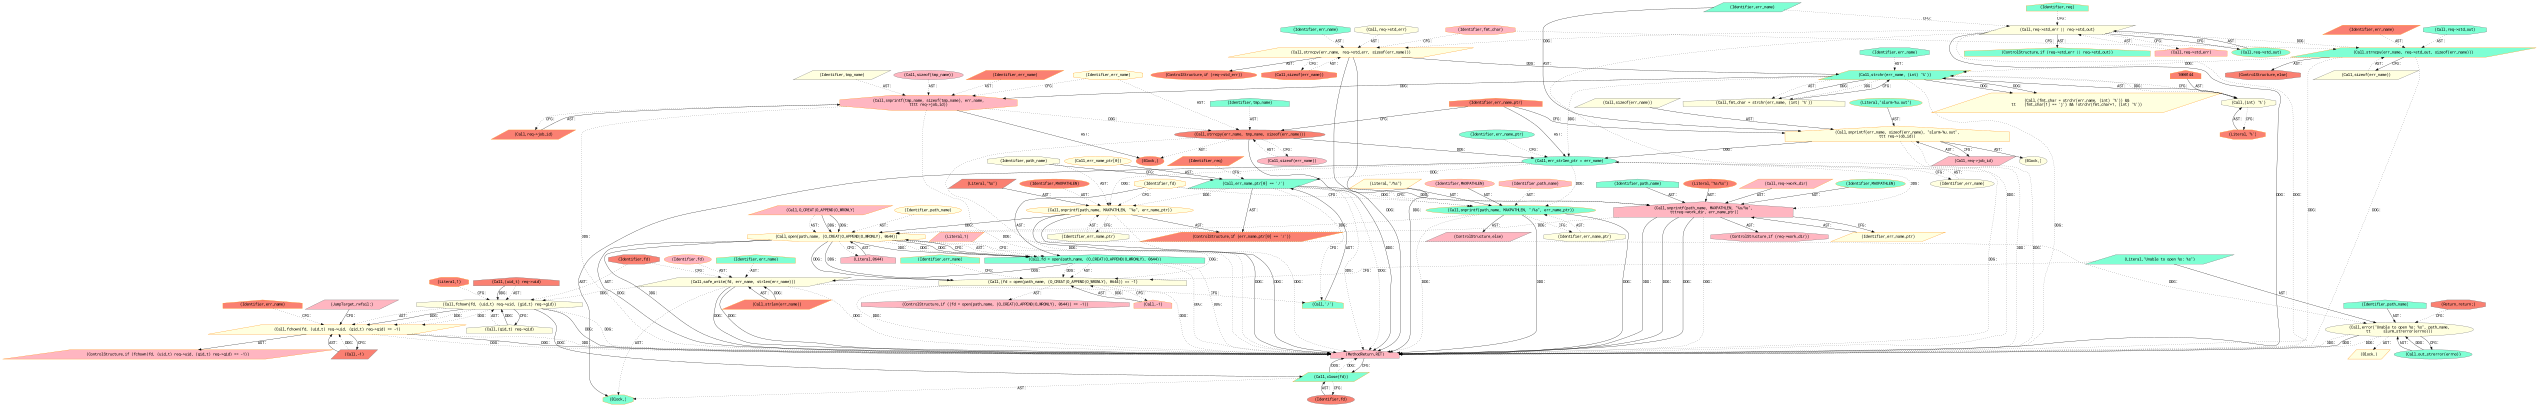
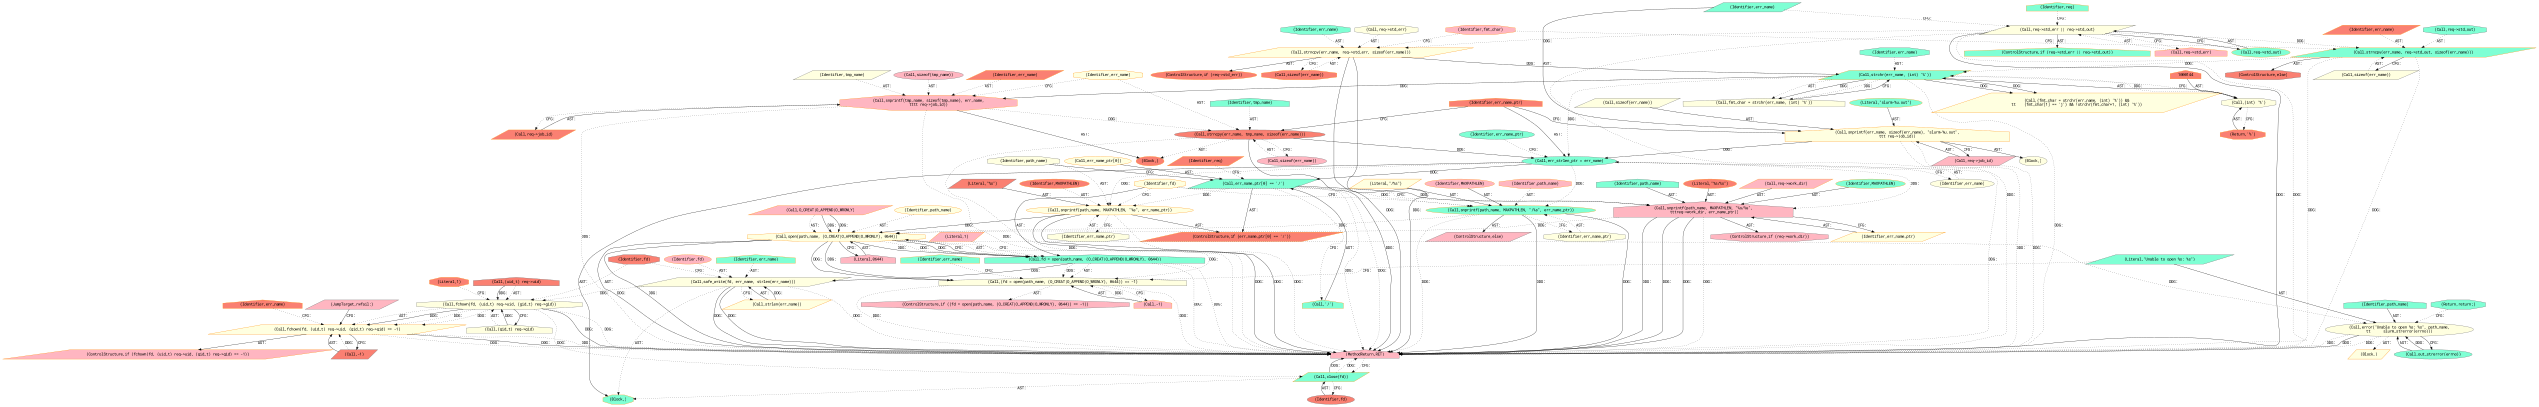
  digraph {
    fontname="Roboto Mono"
    node [color=darkorange fillcolor=lightyellow fontname="Roboto Mono" shape=parallelogram style=filled]
    edge [fontname="Roboto Mono" style=dotted]
    n1 [color=gray40 fillcolor=aquamarine label="(Call,err_name_ptr[0] == '/')"]
    n2 [label="(Call,snprintf(path_name, MAXPATHLEN, \"%s\", err_name_ptr))" shape=ellipse]
    n3 [color=gray40 fillcolor=lightpink label="(Call,snprintf(path_name, MAXPATHLEN, \"%s/%s\",\n \t\t\treq->work_dir, err_name_ptr))" shape=house]
    n4 [fillcolor=aquamarine label="(Call,snprintf(path_name, MAXPATHLEN, \"/%s\", err_name_ptr))" shape=ellipse]
    n5 [color=gray40 fillcolor=lightpink label="(MethodReturn,RET)" shape=house]
    n6 [fillcolor=salmon label="(ControlStructure,if (err_name_ptr[0] == '/'))"]
    n7 [fillcolor=aquamarine label="(Call,'/')" shape=house]
    n8 [label="(Call,open(path_name, (O_CREAT|O_APPEND|O_WRONLY), 0644))" shape=octagon]
    n9 [color=gray40 label="(Identifier,err_name_ptr)" shape=octagon]
    n10 [color=gray40 fillcolor=lightpink label="(ControlStructure,if (req->work_dir))" shape=octagon]
    n11 [label="(Identifier,err_name_ptr)"]
    n12 [color=gray40 fillcolor=lightpink label="(ControlStructure,else)"]
    n13 [color=gray40 label="(Identifier,err_name_ptr)" shape=octagon]
    n14 [fillcolor=aquamarine label="(Call,close(fd))"]
    n15 [color=gray40 fillcolor=aquamarine label="(Call,err_strlen_ptr = err_name)" shape=ellipse]
    n16 [fillcolor=aquamarine label="(Block,)" shape=octagon]
    n17 [color=gray40 label="(Identifier,err_name)" shape=ellipse]
    n18 [fillcolor=aquamarine label="(Call,strchr(err_name, (int) '%'))"]
    n19 [color=gray40 label="(Call,(int) '%')" shape=octagon]
    n20 [fillcolor=lightpink label="(Call,snprintf(tmp_name, sizeof(tmp_name), err_name,\n\t\t\t\t req->job_id))" shape=octagon]
    n21 [color=gray40 label="(Call,fmt_char = strchr(err_name, (int) '%'))" shape=house]
    n22 [label="(Call,(fmt_char = strchr(err_name, (int) '%')) &&\n\t\t    (fmt_char[1] == 'j') && !strchr(fmt_char+1, (int) '%'))"]
-   n23 [fillcolor=salmon label="(Literal,'%')" shape=octagon]
+   n23 [fillcolor=salmon label="(Return,'%')" shape=octagon]
    n24 [color=gray40 fillcolor=salmon label="(Call,strncpy(err_name, tmp_name, sizeof(err_name)))" shape=ellipse]
    n25 [fillcolor=salmon label="(Block,)" shape=ellipse]
    n26 [fillcolor=salmon label="(Call,req->job_id)"]
    n27 [label="(Call,strncpy(err_name, req->std_err, sizeof(err_name)))"]
    n28 [fillcolor=salmon label="(Call,sizeof(err_name))" shape=octagon]
    n29 [fillcolor=salmon label="(ControlStructure,if (req->std_err))" shape=ellipse]
    n30 [color=gray40 label="(Call,req->std_err || req->std_out)"]
    n31 [fillcolor=aquamarine label="(Call,strncpy(err_name, req->std_out, sizeof(err_name)))"]
    n32 [fillcolor=aquamarine label="(Call,req->std_out)" shape=ellipse]
    n33 [fillcolor=lightpink label="(Call,req->std_err)" shape=house]
    n34 [fillcolor=aquamarine label="(ControlStructure,if (req->std_err || req->std_out))" shape=house]
    n35 [color=gray40 fillcolor=salmon label="(ControlStructure,else)" shape=octagon]
    n36 [color=gray40 label="(Call,sizeof(err_name))"]
    n37 [color=gray40 fillcolor=lightpink label="(Call,sizeof(err_name))" shape=ellipse]
    n38 [label="(Call,snprintf(err_name, sizeof(err_name), \"slurm-%u.out\",\n\t\t\t req->job_id))" shape=house]
    n39 [color=gray40 fillcolor=lightpink label="(Call,req->job_id)"]
    n40 [color=gray40 label="(Block,)" shape=ellipse]
    n41 [color=gray40 label="(Call,(fd = open(path_name, (O_CREAT|O_APPEND|O_WRONLY), 0644)) == -1)" shape=house]
    n42 [color=gray40 fillcolor=aquamarine label="(Call,fd = open(path_name, (O_CREAT|O_APPEND|O_WRONLY), 0644))" shape=house]
    n43 [color=gray40 label="(Call,error(\"Unable to open %s: %s\", path_name,\n\t\t      slurm_strerror(errno)))" shape=ellipse]
    n44 [color=gray40 fillcolor=lightpink label="(Literal,0644)" shape=house]
    n45 [fillcolor=lightpink label="(Call,-1)" shape=house]
    n46 [color=gray40 fillcolor=lightpink label="(ControlStructure,if ((fd = open(path_name, (O_CREAT|O_APPEND|O_WRONLY), 0644)) == -1))" shape=octagon]
    n47 [color=gray40 label="(Call,safe_write(fd, err_name, strlen(err_name)))"]
    n48 [label="(Block,)"]
    n49 [color=gray40 fillcolor=aquamarine label="(Call,out_strerror(errno))" shape=ellipse]
    n50 [color=gray40 label="(Call,fchown(fd, (uid_t) req->uid, (gid_t) req->gid))" shape=octagon]
-   n51 [fillcolor=salmon label="(Call,strlen(err_name))"]
+   n51 [label="(Call,strlen(err_name))"]
    n52 [label="(Call,fchown(fd, (uid_t) req->uid, (gid_t) req->gid) == -1)"]
    n53 [color=gray40 label="(Call,(gid_t) req->gid)" shape=house]
    n54 [fillcolor=lightpink label="(ControlStructure,if (fchown(fd, (uid_t) req->uid, (gid_t) req->gid) == -1))"]
    n55 [color=gray40 fillcolor=salmon label="(Call,-1)"]
    n56 [color=gray40 fillcolor=salmon label="(Identifier,fd)" shape=ellipse]
    n57 [color=gray40 fillcolor=aquamarine label="(Identifier,tmp_name)" shape=house]
    n58 [label="(Identifier,path_name)" shape=ellipse]
    n59 [fillcolor=salmon label="(Identifier,err_name)"]
    n60 [fillcolor=lightpink label="(Identifier,MAXPATHLEN)" shape=ellipse]
    n61 [color=gray40 label="(Call,sizeof(err_name))"]
    n62 [fillcolor=lightpink label="(Call,req->work_dir)"]
    n63 [color=gray40 fillcolor=aquamarine label="(Literal,\"Unable to open %s: %s\")"]
    n64 [fillcolor=salmon label="(Identifier,err_name)" shape=house]
    n65 [color=gray40 fillcolor=aquamarine label="(Identifier,err_name_ptr)" shape=ellipse]
    n66 [fillcolor=salmon label="(Identifier,err_name)"]
    n67 [color=gray40 fillcolor=salmon label="(Identifier,fd)" shape=octagon]
    n68 [fillcolor=lightpink label="(Literal,1)"]
    n69 [label="(Identifier,err_name)" shape=octagon]
    n70 [color=gray40 fillcolor=aquamarine label="(Call,req->std_out)" shape=octagon]
    n71 [fillcolor=aquamarine label="(Identifier,MAXPATHLEN)" shape=ellipse]
    n72 [color=gray40 fillcolor=salmon label="(Literal,\"%s\")"]
    n73 [fillcolor=aquamarine label="(Identifier,req)" shape=house]
    n74 [color=gray40 label="(Identifier,tmp_name)"]
    n75 [fillcolor=aquamarine label="(Identifier,err_name)" shape=house]
    n76 [fillcolor=salmon label="(Identifier,req)"]
    n77 [label="(Call,err_name_ptr[0])" shape=ellipse]
    n78 [fillcolor=salmon label="(Literal,1)" shape=octagon]
    n79 [fillcolor=lightpink label="(Identifier,fmt_char)" shape=octagon]
    n80 [color=gray40 fillcolor=lightpink label="(JumpTarget,rwfail:)"]
    n81 [label="(Identifier,fd)" shape=octagon]
    n82 [color=gray40 fillcolor=salmon label="(Call,(uid_t) req->uid)" shape=house]
    n83 [color=gray40 fillcolor=aquamarine label="(Identifier,err_name)" shape=octagon]
    n84 [color=gray40 label="(Identifier,path_name)" shape=octagon]
    n85 [color=gray40 fillcolor=lightpink label="(Call,sizeof(tmp_name))" shape=ellipse]
    n86 [fillcolor=lightpink label="(Identifier,fd)" shape=ellipse]
    n87 [fillcolor=salmon label="(Identifier,err_name_ptr)" shape=house]
    n88 [fillcolor=aquamarine label="(Literal,\"slurm-%u.out\")" shape=ellipse]
    n89 [color=gray40 fillcolor=aquamarine label="(Identifier,path_name)" shape=house]
    n90 [color=gray40 fillcolor=aquamarine label="(Identifier,path_name)" shape=house]
    n91 [color=gray40 label="(Call,req->std_err)" shape=octagon]
    n92 [fillcolor=salmon label="(Literal,\"%s/%s\")" shape=ellipse]
    n93 [color=gray40 fillcolor=aquamarine label="(Identifier,err_name)" shape=octagon]
-   n94 [color=gray40 fillcolor=salmon label="(Return,return;)" shape=octagon]
+   n94 [color=gray40 fillcolor=aquamarine label="(Return,return;)" shape=octagon]
    n95 [fillcolor=lightpink label="(Identifier,path_name)" shape=octagon]
    n96 [color=gray40 fillcolor=aquamarine label="(Identifier,err_name)"]
    n97 [label="(Literal,\"/%s\")"]
    n98 [fillcolor=salmon label="(Identifier,MAXPATHLEN)" shape=ellipse]
    n99 [fillcolor=lightpink label="(Call,O_CREAT|O_APPEND|O_WRONLY)"]
    n100 [fillcolor=aquamarine label="(Identifier,err_name)" shape=house]
    1000144 [fillcolor=salmon shape=house]
    n1 -> n2 [label="DDG: "]
    n1 -> n3 [label="DDG: " style=solid]
    n1 -> n4 [label="DDG: "]
    n1 -> n5 [label="DDG: "]
    n1 -> n5 [label="DDG: "]
    n1 -> n6 [label="AST: " style=solid]
    n1 -> n7 [label="CFG: "]
    n2 -> n5 [label="DDG: " style=solid]
    n2 -> n5 [label="DDG: " style=solid]
    n2 -> n5 [label="DDG: "]
    n2 -> n6 [label="AST: " style=solid]
    n2 -> n8 [label="DDG: " style=solid]
    n2 -> n9 [label="CFG: "]
    n3 -> n5 [label="DDG: "]
    n3 -> n5 [label="DDG: " style=solid]
    n3 -> n5 [label="DDG: " style=solid]
    n3 -> n5 [label="DDG: " style=solid]
    n3 -> n8 [label="DDG: "]
    n3 -> n10 [label="AST: " style=solid]
    n3 -> n11 [label="CFG: " style=solid]
    n4 -> n5 [label="DDG: " style=solid]
    n4 -> n5 [label="DDG: "]
    n4 -> n5 [label="DDG: " style=solid]
    n4 -> n8 [label="DDG: "]
    n4 -> n12 [label="AST: " style=solid]
    n4 -> n13 [label="CFG: "]
-   n5 -> n14 [label="CFG: " style=solid]
+   n5 -> n14 [label="CFG: "]
    n7 -> n1 [label="AST: " style=solid]
    n8 -> n5 [label="DDG: " style=solid]
    n8 -> n5 [label="DDG: " style=solid]
    n8 -> n41 [label="DDG: " style=solid]
    n8 -> n41 [label="DDG: "]
    n8 -> n41 [label="DDG: " style=solid]
    n8 -> n42 [label="AST: "]
    n8 -> n42 [label="DDG: " style=solid]
    n8 -> n42 [label="DDG: "]
    n8 -> n42 [label="DDG: " style=solid]
    n8 -> n43 [label="DDG: "]
-   n8 -> n44 [label="CFG: "]
+   n8 -> n44 [label="CFG: " style=solid]
    n9 -> n2 [label="AST: "]
    n11 -> n3 [label="AST: " style=solid]
    n13 -> n4 [label="AST: "]
    n14 -> n5 [label="DDG: " style=solid]
    n14 -> n5 [label="DDG: "]
    n14 -> n16 [label="AST: "]
    n14 -> n56 [label="CFG: "]
-   n15 -> n1 [label="DDG: "]
+   n15 -> n1 [label="DDG: " style=solid]
    n15 -> n2 [label="DDG: "]
    n15 -> n3 [label="DDG: "]
    n15 -> n4 [label="DDG: "]
    n15 -> n5 [label="DDG: "]
    n15 -> n16 [label="AST: " style=solid]
    n15 -> n17 [label="CFG: "]
    n17 -> n15 [label="AST: "]
    n18 -> n5 [label="DDG: "]
    n18 -> n15 [label="DDG: "]
    n18 -> n19 [label="CFG: "]
    n18 -> n20 [label="DDG: " style=solid]
    n18 -> n21 [label="AST: "]
    n18 -> n21 [label="DDG: " style=solid]
    n18 -> n21 [label="DDG: "]
    n18 -> n22 [label="DDG: " style=solid]
    n18 -> n22 [label="DDG: " style=solid]
    n19 -> n18 [label="AST: " style=solid]
    n19 -> n18 [label="DDG: "]
    n19 -> n23 [label="CFG: "]
    n20 -> n5 [label="DDG: "]
    n20 -> n5 [label="DDG: "]
    n20 -> n24 [label="DDG: "]
    n20 -> n25 [label="AST: " style=solid]
    n20 -> n26 [label="CFG: "]
    n21 -> n18 [label="CFG: " style=solid]
    n23 -> n19 [label="AST: " style=solid]
    n24 -> n5 [label="DDG: "]
    n24 -> n5 [label="DDG: " style=solid]
    n24 -> n15 [label="DDG: " style=solid]
    n24 -> n25 [label="AST: "]
    n24 -> n37 [label="CFG: "]
    n26 -> n20 [label="AST: " style=solid]
    n27 -> n5 [label="DDG: " style=solid]
    n27 -> n5 [label="DDG: " style=solid]
    n27 -> n18 [label="DDG: " style=solid]
    n27 -> n28 [label="CFG: "]
    n27 -> n29 [label="AST: " style=solid]
    n28 -> n27 [label="AST: "]
    n30 -> n5 [label="DDG: "]
    n30 -> n5 [label="DDG: " style=solid]
    n30 -> n5 [label="DDG: "]
    n30 -> n27 [label="DDG: "]
    n30 -> n31 [label="DDG: "]
    n30 -> n32 [label="CFG: " style=solid]
    n30 -> n33 [label="CFG: "]
    n30 -> n34 [label="AST: " style=solid]
    n31 -> n5 [label="DDG: "]
    n31 -> n5 [label="DDG: "]
    n31 -> n18 [label="DDG: "]
    n31 -> n35 [label="AST: " style=solid]
    n31 -> n36 [label="CFG: " style=solid]
    n32 -> n30 [label="AST: " style=solid]
    n33 -> n30 [label="AST: "]
    n36 -> n31 [label="AST: "]
    n37 -> n24 [label="AST: "]
    n38 -> n5 [label="DDG: "]
    n38 -> n5 [label="DDG: "]
    n38 -> n15 [label="DDG: " style=solid]
    n38 -> n39 [label="CFG: " style=solid]
    n38 -> n40 [label="AST: " style=solid]
    n39 -> n38 [label="AST: " style=solid]
    n41 -> n5 [label="DDG: "]
    n41 -> n5 [label="DDG: "]
    n41 -> n45 [label="CFG: "]
    n41 -> n46 [label="AST: "]
    n42 -> n5 [label="DDG: "]
    n42 -> n5 [label="DDG: "]
    n42 -> n8 [label="CFG: " style=solid]
    n42 -> n41 [label="AST: "]
    n42 -> n41 [label="DDG: "]
    n42 -> n47 [label="DDG: " style=solid]
    n43 -> n5 [label="DDG: "]
    n43 -> n5 [label="DDG: "]
    n43 -> n5 [label="DDG: " style=solid]
    n43 -> n48 [label="AST: "]
    n43 -> n49 [label="CFG: " style=solid]
    n44 -> n8 [label="AST: " style=solid]
    n45 -> n41 [label="AST: " style=solid]
    n45 -> n41 [label="DDG: "]
    n47 -> n5 [label="DDG: " style=solid]
    n47 -> n5 [label="DDG: "]
    n47 -> n5 [label="DDG: " style=solid]
    n47 -> n16 [label="AST: "]
    n47 -> n50 [label="DDG: "]
-   n47 -> n7 [label="CFG: "]
+   n47 -> n51 [label="CFG: "]
    n49 -> n43 [label="AST: " style=solid]
    n49 -> n43 [label="DDG: " style=solid]
    n50 -> n5 [label="DDG: " style=solid]
    n50 -> n5 [label="DDG: "]
-   n50 -> n14 [label="DDG: " style=solid]
+   n50 -> n14 [label="DDG: "]
    n50 -> n52 [label="AST: "]
    n50 -> n52 [label="DDG: " style=solid]
    n50 -> n52 [label="DDG: "]
    n50 -> n52 [label="DDG: "]
    n50 -> n53 [label="CFG: " style=solid]
    n51 -> n47 [label="AST: " style=solid]
    n51 -> n47 [label="DDG: " style=solid]
    n52 -> n5 [label="DDG: "]
    n52 -> n5 [label="DDG: "]
    n52 -> n5 [label="DDG: " style=solid]
    n52 -> n54 [label="AST: " style=solid]
    n52 -> n55 [label="CFG: " style=solid]
    n53 -> n50 [label="AST: "]
    n53 -> n50 [label="DDG: " style=solid]
    n55 -> n52 [label="AST: " style=solid]
    n55 -> n52 [label="DDG: "]
    n56 -> n14 [label="AST: " style=solid]
    n57 -> n24 [label="AST: "]
    n58 -> n8 [label="AST: "]
    n59 -> n20 [label="AST: "]
    n60 -> n4 [label="AST: " style=solid]
    n61 -> n38 [label="AST: " style=solid]
    n62 -> n3 [label="AST: " style=solid]
    n63 -> n41 [label="CFG: "]
    n63 -> n43 [label="AST: " style=solid]
    n64 -> n52 [label="CFG: "]
    n65 -> n15 [label="CFG: "]
    n66 -> n31 [label="AST: "]
    n67 -> n47 [label="CFG: "]
    n67 -> n50 [label="AST: "]
    n68 -> n42 [label="CFG: "]
    n69 -> n20 [label="CFG: "]
    n69 -> n24 [label="AST: "]
    n70 -> n31 [label="AST: "]
    n71 -> n3 [label="AST: " style=solid]
    n72 -> n2 [label="AST: " style=solid]
    n73 -> n30 [label="CFG: "]
    n74 -> n20 [label="AST: "]
    n75 -> n41 [label="CFG: "]
    n76 -> n1 [label="CFG: "]
    n77 -> n1 [label="AST: " style=solid]
    n78 -> n50 [label="CFG: "]
    n79 -> n27 [label="CFG: "]
    n79 -> n31 [label="CFG: "]
    n80 -> n52 [label="CFG: " style=solid]
    n81 -> n2 [label="CFG: "]
    n81 -> n3 [label="CFG: "]
    n81 -> n4 [label="CFG: "]
    n81 -> n42 [label="AST: " style=solid]
    n82 -> n50 [label="AST: "]
    n82 -> n50 [label="DDG: " style=solid]
    n83 -> n27 [label="AST: "]
    n84 -> n1 [label="CFG: " style=solid]
    n84 -> n2 [label="AST: "]
    n85 -> n20 [label="AST: "]
    n86 -> n47 [label="AST: "]
    n87 -> n15 [label="AST: " style=solid]
    n87 -> n24 [label="CFG: " style=solid]
    n87 -> n38 [label="CFG: " style=solid]
    n88 -> n38 [label="AST: " style=solid]
    n89 -> n3 [label="AST: " style=solid]
    n90 -> n43 [label="AST: " style=solid]
    n91 -> n27 [label="AST: "]
    n92 -> n3 [label="AST: " style=solid]
    n93 -> n18 [label="AST: "]
    n94 -> n43 [label="CFG: "]
    n95 -> n4 [label="AST: "]
    n96 -> n30 [label="CFG: "]
    n96 -> n38 [label="AST: " style=solid]
    n97 -> n4 [label="AST: " style=solid]
    n98 -> n2 [label="AST: "]
    n99 -> n8 [label="AST: "]
    n99 -> n8 [label="DDG: " style=solid]
    n99 -> n8 [label="DDG: " style=solid]
    n100 -> n47 [label="AST: "]
    1000144 -> n19 [label="AST: " style=solid]
  }
